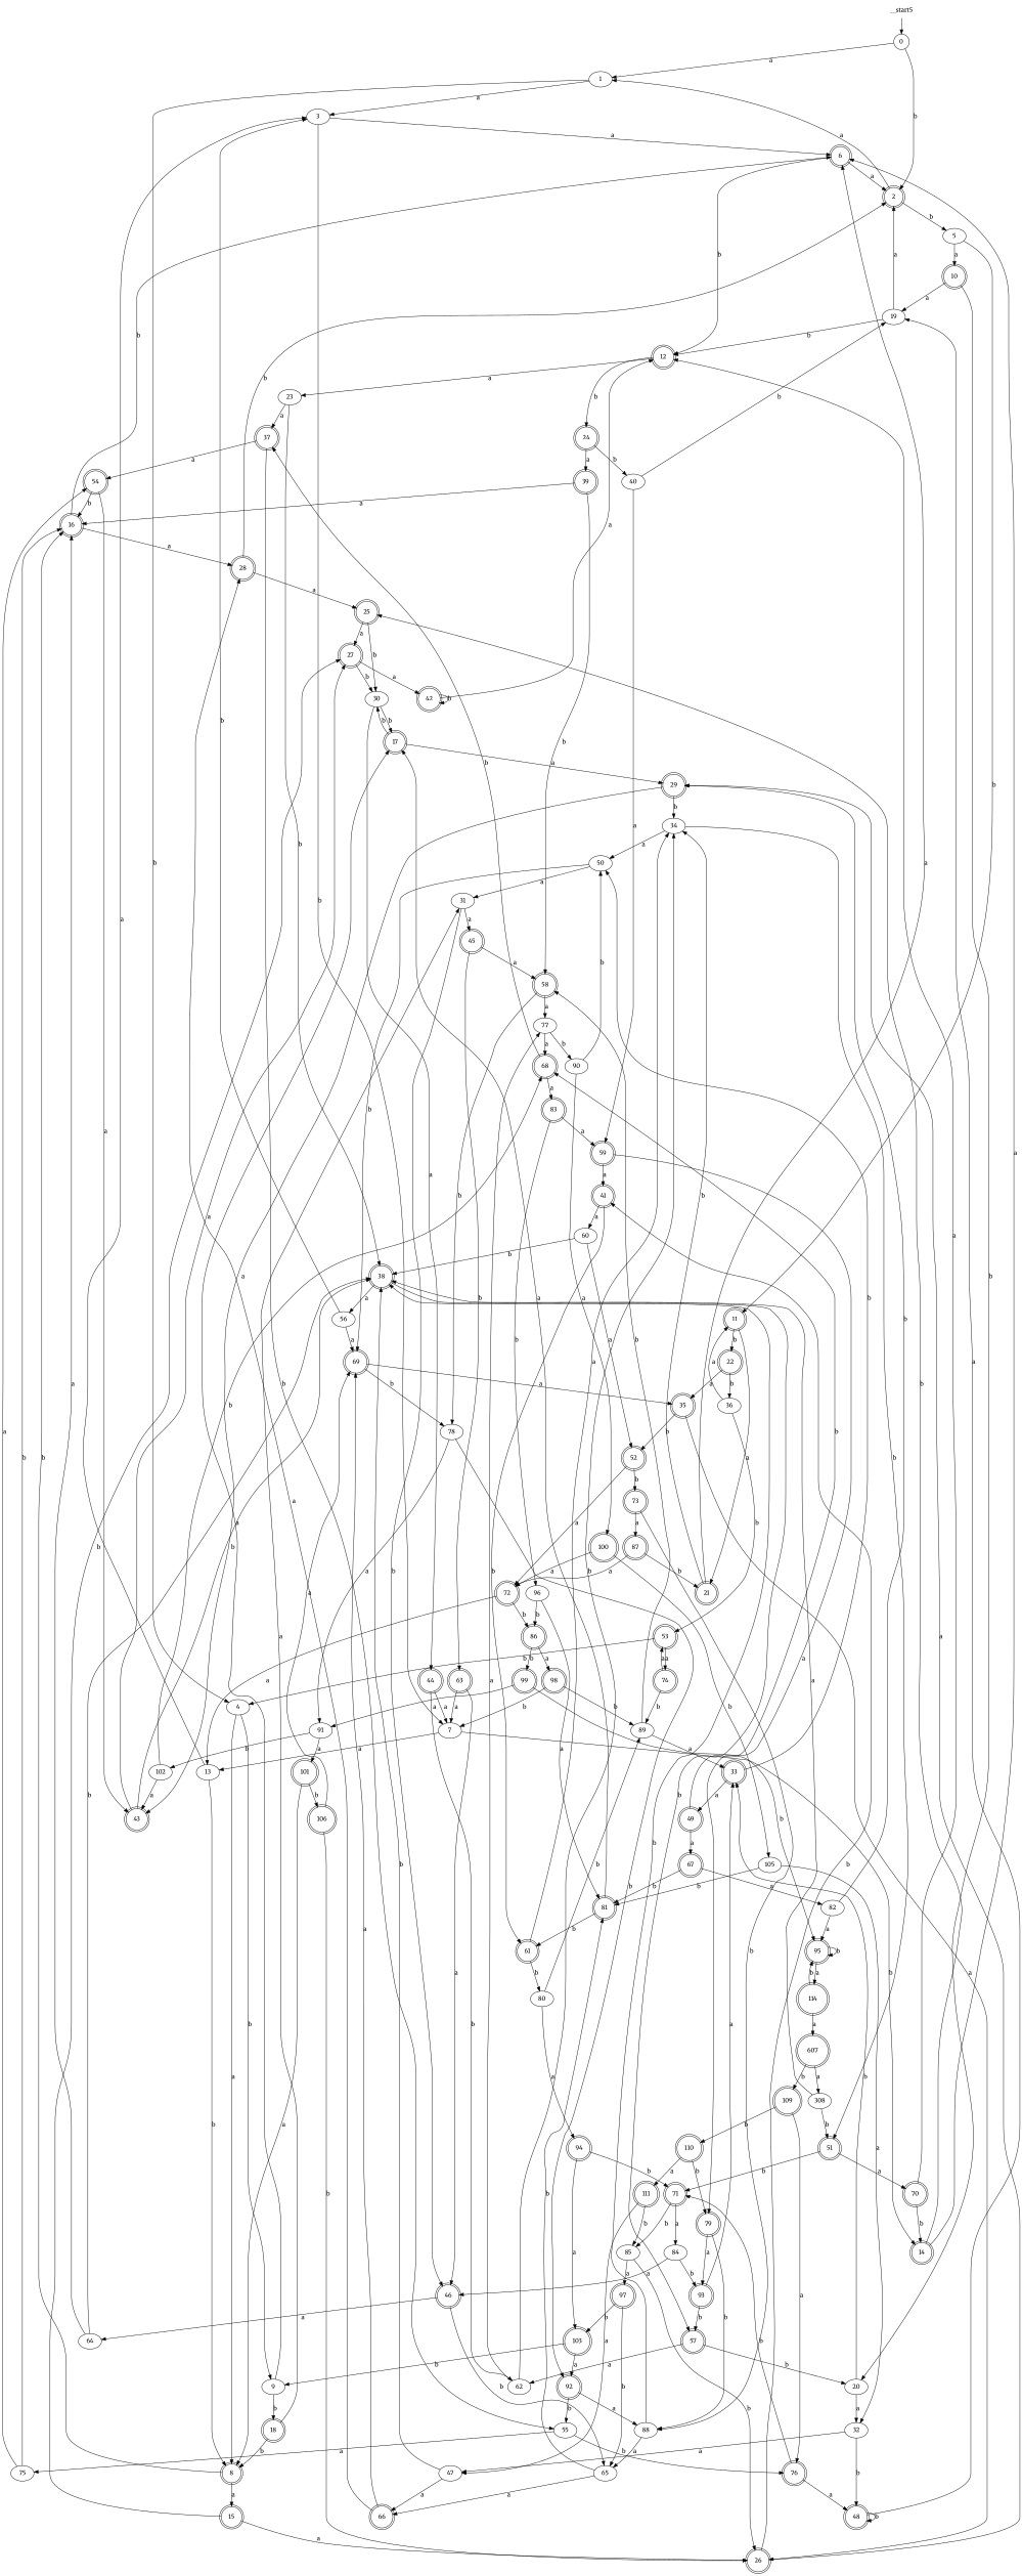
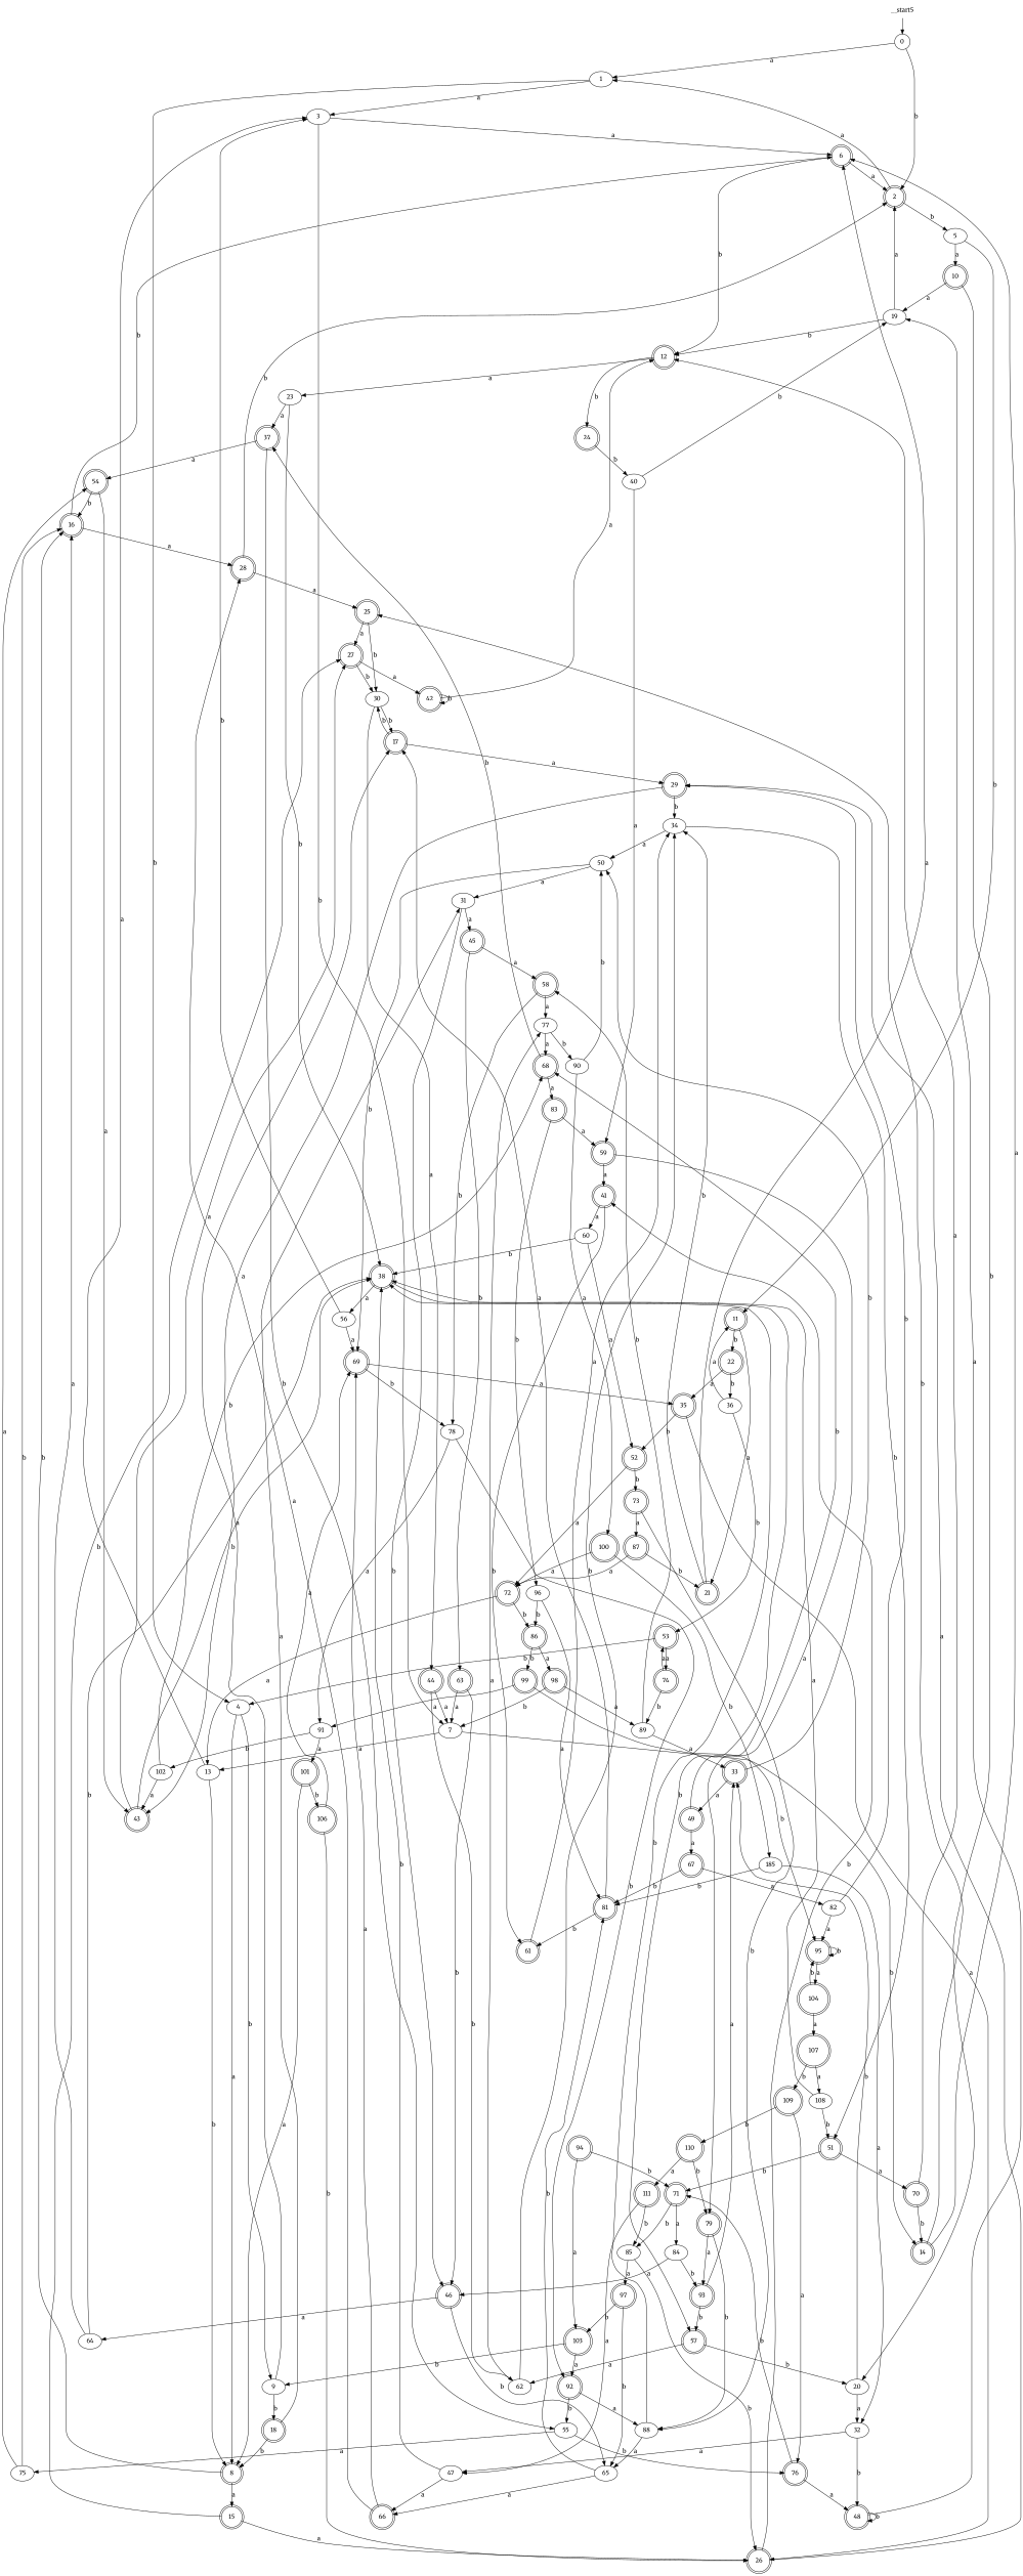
  digraph {
    fontname=Merriweather
    node [fontname=Merriweather shape=doublecircle]
    edge [fontname=Merriweather]
    n1 [label=__start5 shape=none]
    0 [shape=circle]
    1 [shape=""]
    2
    3 [shape=""]
    4 [shape=""]
    5 [shape=""]
    6
    7 [shape=""]
    8
    9 [shape=""]
    10
    11
    12
    13 [shape=""]
    14
    15
    16
    17
    18
    19 [shape=""]
    20 [shape=""]
    21
    22
    23 [shape=""]
    24
    25
    26
    27
    28
    29
    30 [shape=""]
    31 [shape=""]
    32 [shape=""]
    33
    34 [shape=""]
    35
    36 [shape=""]
    37
    38
-   39
    40 [shape=""]
    41
    42
    43
    44
    45
    46
    47 [shape=""]
    48
    49
    50 [shape=""]
    51
    52
    53
    54
    55 [shape=""]
    56 [shape=""]
    57
    58
    59
    60 [shape=""]
    61
    62 [shape=""]
    63
    64 [shape=""]
    65 [shape=""]
    66
    67
    68
    69
    70
    71
    72
    73
    74
    75 [shape=""]
    76
    77 [shape=""]
    78 [shape=""]
    79
-   80 [shape=""]
    81
    82 [shape=""]
    83
    84 [shape=""]
    85 [shape=""]
    86
    87
    88 [shape=""]
    89 [shape=""]
    90 [shape=""]
    91 [shape=""]
    92
    93
    94
    95
    96 [shape=""]
    97
    98
    99
    100
    101
    102 [shape=""]
    103
-   104 [label=114]
-   105 [shape=""]
+   104
+   105 [label=185 shape=""]
    106
-   107 [label=607]
-   108 [label=308 shape=""]
+   107
+   108 [shape=""]
    109
    110
    111
    n1 -> 0
    0 -> 1 [label=a]
    0 -> 2 [label=b]
    1 -> 3 [label=a]
    1 -> 4 [label=b]
    2 -> 1 [label=a]
    2 -> 5 [label=b]
    3 -> 6 [label=a]
    3 -> 7 [label=b]
    4 -> 8 [label=a]
    4 -> 9 [label=b]
    5 -> 10 [label=a]
    5 -> 11 [label=b]
    6 -> 2 [label=a]
    6 -> 12 [label=b]
    7 -> 13 [label=a]
    7 -> 14 [label=b]
    8 -> 15 [label=a]
    8 -> 16 [label=b]
    9 -> 17 [label=a]
    9 -> 18 [label=b]
    10 -> 19 [label=a]
    10 -> 20 [label=b]
    11 -> 21 [label=a]
    11 -> 22 [label=b]
    12 -> 23 [label=a]
    12 -> 24 [label=b]
    13 -> 3 [label=a]
    13 -> 8 [label=b]
    14 -> 6 [label=a]
    14 -> 25 [label=b]
    15 -> 26 [label=a]
    15 -> 27 [label=b]
    16 -> 6 [label=b]
    16 -> 28 [label=a]
    17 -> 29 [label=a]
    17 -> 30 [label=b]
    18 -> 8 [label=b]
    18 -> 31 [label=a]
    19 -> 2 [label=a]
    19 -> 12 [label=b]
    20 -> 32 [label=a]
    20 -> 33 [label=b]
    21 -> 6 [label=a]
    21 -> 34 [label=b]
    22 -> 35 [label=a]
    22 -> 36 [label=b]
    23 -> 37 [label=a]
    23 -> 38 [label=b]
-   24 -> 39 [label=a]
    24 -> 40 [label=b]
    25 -> 27 [label=a]
    25 -> 30 [label=b]
    26 -> 29 [label=a]
    26 -> 41 [label=b]
    27 -> 30 [label=b]
    27 -> 42 [label=a]
    28 -> 2 [label=b]
    28 -> 25 [label=a]
    29 -> 34 [label=b]
    29 -> 43 [label=a]
    30 -> 17 [label=b]
    30 -> 44 [label=a]
    31 -> 45 [label=a]
    31 -> 46 [label=b]
    32 -> 47 [label=a]
    32 -> 48 [label=b]
    33 -> 49 [label=a]
    33 -> 50 [label=b]
    34 -> 50 [label=a]
    34 -> 51 [label=b]
    35 -> 26 [label=a]
    35 -> 52 [label=b]
    36 -> 11 [label=a]
    36 -> 53 [label=b]
    37 -> 54 [label=a]
    37 -> 55 [label=b]
    38 -> 56 [label=a]
    38 -> 57 [label=b]
-   39 -> 16 [label=a]
-   39 -> 58 [label=b]
    40 -> 19 [label=b]
    40 -> 59 [label=a]
    41 -> 60 [label=a]
    41 -> 61 [label=b]
    42 -> 12 [label=a]
    42 -> 42 [label=b]
    43 -> 27 [label=a]
    43 -> 38 [label=b]
    44 -> 7 [label=a]
    44 -> 62 [label=b]
    45 -> 58 [label=a]
    45 -> 63 [label=b]
    46 -> 64 [label=a]
    46 -> 65 [label=b]
    47 -> 38 [label=b]
    47 -> 66 [label=a]
    48 -> 19 [label=a]
    48 -> 48 [label=b]
    49 -> 67 [label=a]
    49 -> 68 [label=b]
    50 -> 31 [label=a]
    50 -> 69 [label=b]
    51 -> 70 [label=a]
    51 -> 71 [label=b]
    52 -> 72 [label=a]
    52 -> 73 [label=b]
    53 -> 4 [label=b]
    53 -> 74 [label=a]
    54 -> 16 [label=b]
    54 -> 43 [label=a]
    55 -> 75 [label=a]
    55 -> 76 [label=b]
    56 -> 3 [label=b]
    56 -> 69 [label=a]
    57 -> 20 [label=b]
    57 -> 62 [label=a]
    58 -> 77 [label=a]
    58 -> 78 [label=b]
    59 -> 41 [label=a]
    59 -> 79 [label=a]
    60 -> 38 [label=b]
    60 -> 52 [label=a]
    61 -> 34 [label=a]
-   61 -> 80 [label=b]
    62 -> 34 [label=b]
    62 -> 77 [label=a]
    63 -> 7 [label=a]
-   63 -> 46 [label=a]
+   63 -> 46 [label=b]
    64 -> 16 [label=a]
    64 -> 38 [label=b]
    65 -> 66 [label=a]
    65 -> 81 [label=b]
    66 -> 28 [label=a]
    66 -> 69 [label=a]
    67 -> 81 [label=b]
    67 -> 82 [label=a]
    68 -> 37 [label=b]
    68 -> 83 [label=a]
    69 -> 35 [label=a]
    69 -> 78 [label=b]
    70 -> 12 [label=a]
    70 -> 14 [label=b]
    71 -> 84 [label=a]
    71 -> 85 [label=b]
    72 -> 13 [label=a]
    72 -> 86 [label=b]
    73 -> 87 [label=a]
    73 -> 88 [label=b]
    74 -> 53 [label=a]
    74 -> 89 [label=b]
    75 -> 16 [label=b]
    75 -> 54 [label=a]
    76 -> 48 [label=a]
    76 -> 71 [label=b]
    77 -> 68 [label=a]
    77 -> 90 [label=b]
    78 -> 91 [label=a]
    78 -> 92 [label=b]
    79 -> 88 [label=b]
    79 -> 93 [label=a]
-   80 -> 89 [label=b]
-   80 -> 94 [label=a]
    81 -> 17 [label=a]
    81 -> 61 [label=b]
    82 -> 29 [label=b]
    82 -> 95 [label=a]
    83 -> 59 [label=a]
    83 -> 96 [label=b]
    84 -> 46 [label=a]
    84 -> 93 [label=b]
    85 -> 26 [label=b]
    85 -> 97 [label=a]
    86 -> 98 [label=a]
    86 -> 99 [label=b]
    87 -> 21 [label=b]
    87 -> 72 [label=a]
    88 -> 38 [label=b]
    88 -> 65 [label=a]
    89 -> 33 [label=a]
    89 -> 58 [label=b]
    90 -> 50 [label=b]
    90 -> 100 [label=a]
    91 -> 101 [label=a]
    91 -> 102 [label=b]
    92 -> 55 [label=b]
    92 -> 88 [label=a]
    93 -> 33 [label=a]
    93 -> 57 [label=b]
    94 -> 71 [label=b]
    94 -> 103 [label=a]
    95 -> 95 [label=b]
    95 -> 104 [label=a]
    96 -> 81 [label=a]
    96 -> 86 [label=b]
    97 -> 65 [label=b]
    97 -> 103 [label=b]
    98 -> 7 [label=b]
-   98 -> 89 [label=b]
+   98 -> 89 [label=a]
    99 -> 91 [label=a]
    99 -> 95 [label=b]
    100 -> 72 [label=a]
    100 -> 105 [label=b]
    101 -> 8 [label=a]
    101 -> 106 [label=b]
    102 -> 43 [label=a]
    102 -> 68 [label=b]
    103 -> 9 [label=b]
    103 -> 92 [label=a]
    104 -> 95 [label=b]
    104 -> 107 [label=a]
    105 -> 32 [label=a]
    105 -> 81 [label=b]
    106 -> 26 [label=b]
    106 -> 69 [label=a]
    107 -> 108 [label=a]
    107 -> 109 [label=b]
    108 -> 38 [label=a]
    108 -> 51 [label=b]
    109 -> 76 [label=a]
    109 -> 110 [label=b]
    110 -> 79 [label=b]
    110 -> 111 [label=a]
    111 -> 47 [label=a]
    111 -> 85 [label=b]
  }
